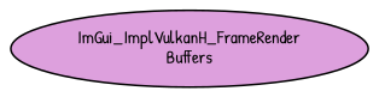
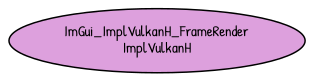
  digraph {
    rankdir=LR
    fontname="Patrick Hand"
-   n1 [color=black fillcolor=plum fontname="Patrick Hand" fontsize=10 height=0.2 label="ImGui_ImplVulkanH_FrameRender\lBuffers" shape=ellipse style=filled width=0.4]
+   n1 [color=black fillcolor=plum fontname="Patrick Hand" fontsize=10 height=0.2 label="ImGui_ImplVulkanH_FrameRender\lImplVulkanH" shape=ellipse style=filled width=0.4]
  }
